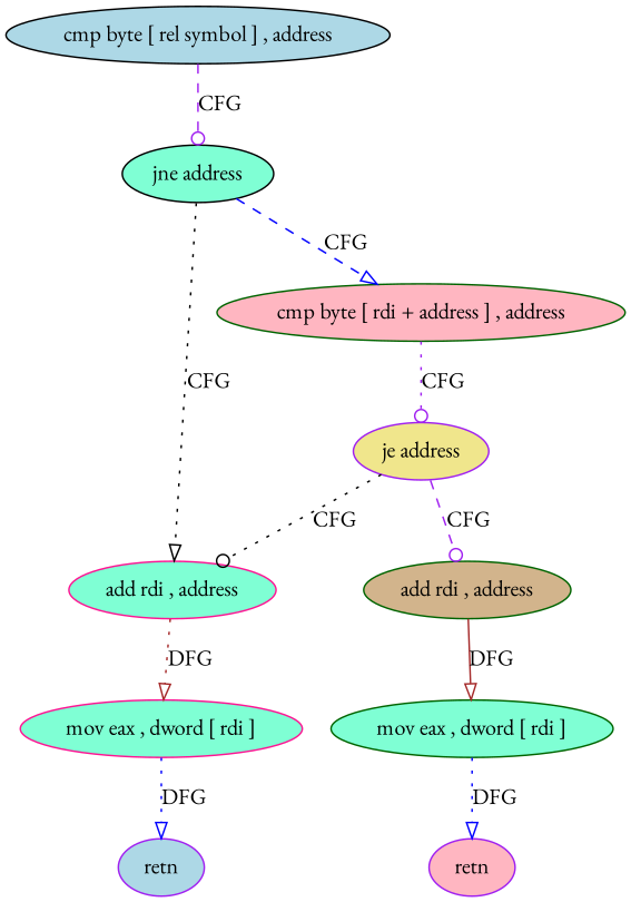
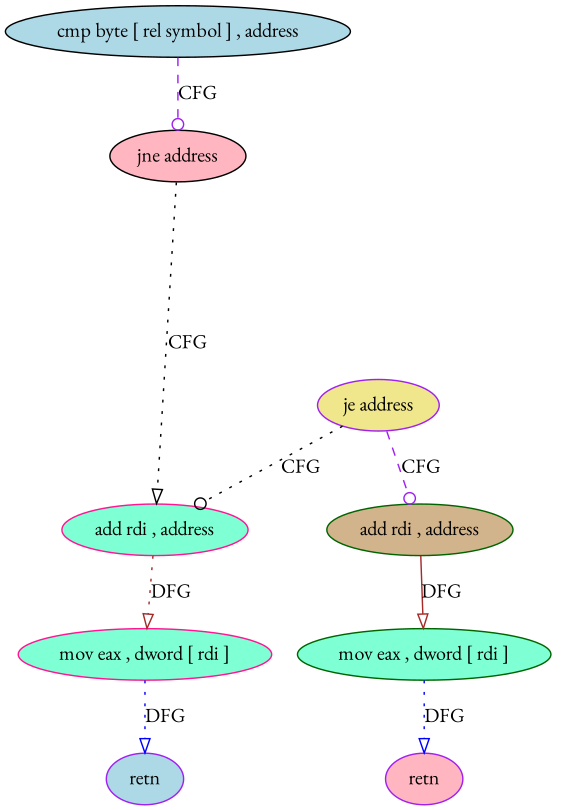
  digraph {
    fontname="EB Garamond"
    node [color=darkgreen fillcolor=lightpink fontname="EB Garamond" style=filled]
    edge [arrowhead=onormal color=purple fontname="EB Garamond" style=dotted]
    n1 [color=black fillcolor=lightblue label="cmp byte [ rel symbol ] , address"]
-   n2 [color=black fillcolor=aquamarine label="jne address"]
+   n2 [color=black label="jne address"]
    n3 [color=deeppink fillcolor=aquamarine label="add rdi , address"]
-   n4 [label="cmp byte [ rdi + address ] , address"]
    n5 [color=deeppink fillcolor=aquamarine label="mov eax , dword [ rdi ]"]
    n6 [color=purple fillcolor=khaki label="je address"]
    n7 [color=purple fillcolor=lightblue label=retn]
    n8 [fillcolor=tan label="add rdi , address"]
    n9 [fillcolor=aquamarine label="mov eax , dword [ rdi ]"]
    n10 [color=purple label=retn]
    n1 -> n2 [arrowhead=odot label=CFG style=dashed]
    n2 -> n3 [color=black label=CFG]
-   n2 -> n4 [color=blue label=CFG style=dashed]
    n3 -> n5 [color=brown label=DFG]
-   n4 -> n6 [arrowhead=odot label=CFG]
    n5 -> n7 [color=blue label=DFG]
    n6 -> n3 [arrowhead=odot color=black label=CFG]
    n6 -> n8 [arrowhead=odot label=CFG style=dashed]
    n8 -> n9 [color=brown label=DFG style=solid]
    n9 -> n10 [color=blue label=DFG]
  }
